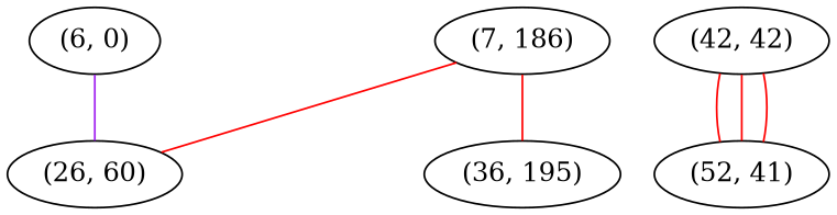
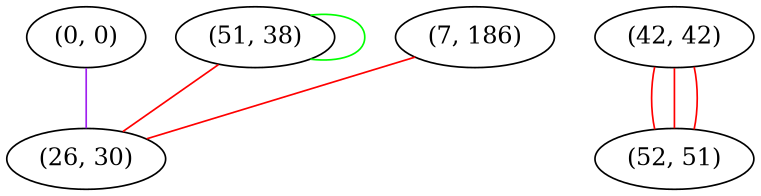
  graph {
    edge [color=red weight=1]
-   "(0, 0)" [label="(6, 0)"]
-   "(26, 30)" [label="(26, 60)"]
+   "(0, 0)"
+   "(26, 30)"
    "(7, 186)"
-   "(36, 195)"
+   "(51, 38)"
    n6 [label="(42, 42)"]
-   "(52, 41)"
+   "(52, 41)" [label="(52, 51)"]
    "(0, 0)" -- "(26, 30)" [color=purple weight=4]
    "(7, 186)" -- "(26, 30)"
-   "(7, 186)" -- "(36, 195)"
+   "(51, 38)" -- "(26, 30)"
+   "(51, 38)" -- "(51, 38)" [color=green weight=2]
    n6 -- "(52, 41)"
    n6 -- "(52, 41)"
    n6 -- "(52, 41)"
  }
